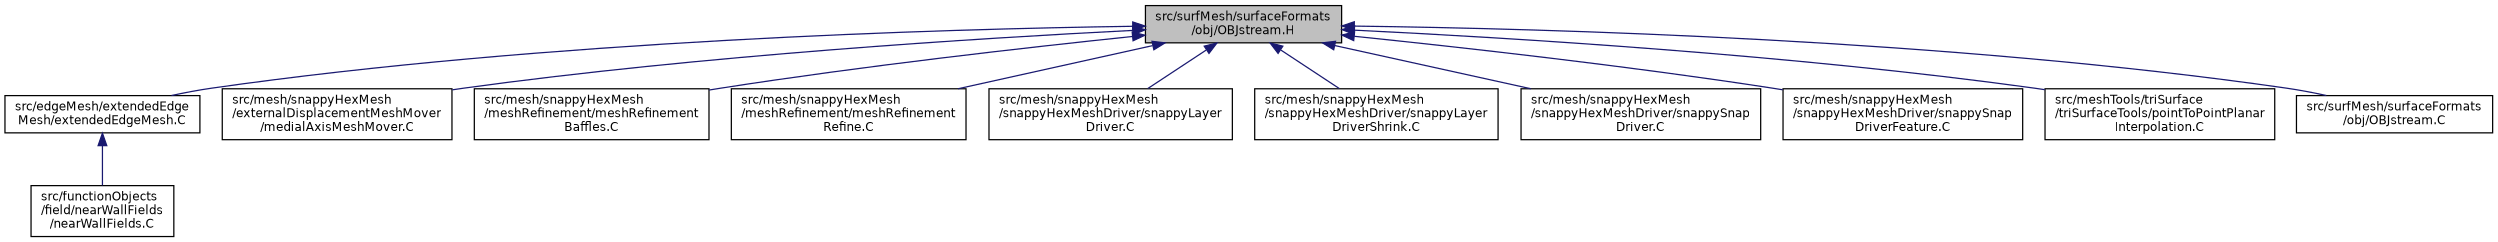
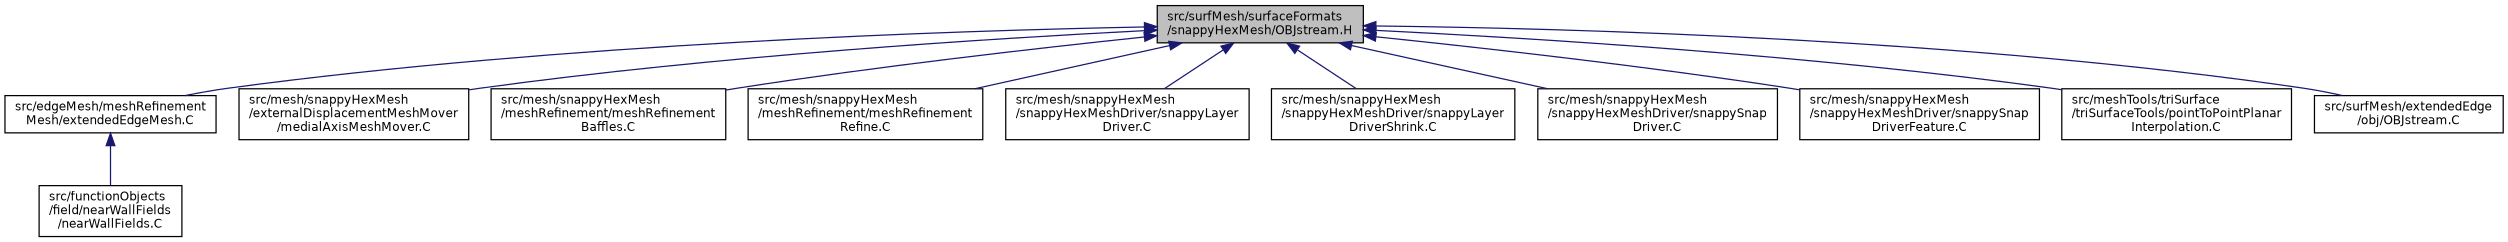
  digraph {
    node [color=black fontname=Helvetica fontsize=10 shape=record]
    edge [color=midnightblue dir=back fontname=Helvetica fontsize=10 labelfontname=Helvetica labelfontsize=10 style=solid]
-   n1 [fillcolor=grey75 fontcolor=black height=0.2 label="src/surfMesh/surfaceFormats\l/obj/OBJstream.H" style=filled width=0.4]
-   n2 [height=0.2 label="src/edgeMesh/extendedEdge\lMesh/extendedEdgeMesh.C" width=0.4]
+   n1 [fillcolor=grey75 fontcolor=black height=0.2 label="src/surfMesh/surfaceFormats\l/snappyHexMesh/OBJstream.H" style=filled width=0.4]
+   n2 [height=0.2 label="src/edgeMesh/meshRefinement\lMesh/extendedEdgeMesh.C" width=0.4]
    n3 [height=0.2 label="src/mesh/snappyHexMesh\l/externalDisplacementMeshMover\l/medialAxisMeshMover.C" width=0.4]
    n4 [height=0.2 label="src/mesh/snappyHexMesh\l/meshRefinement/meshRefinement\lBaffles.C" width=0.4]
    n5 [height=0.2 label="src/mesh/snappyHexMesh\l/meshRefinement/meshRefinement\lRefine.C" width=0.4]
    n6 [height=0.2 label="src/mesh/snappyHexMesh\l/snappyHexMeshDriver/snappyLayer\lDriver.C" width=0.4]
    n7 [height=0.2 label="src/mesh/snappyHexMesh\l/snappyHexMeshDriver/snappyLayer\lDriverShrink.C" width=0.4]
    n8 [height=0.2 label="src/mesh/snappyHexMesh\l/snappyHexMeshDriver/snappySnap\lDriver.C" width=0.4]
    n9 [height=0.2 label="src/mesh/snappyHexMesh\l/snappyHexMeshDriver/snappySnap\lDriverFeature.C" width=0.4]
    n10 [height=0.2 label="src/meshTools/triSurface\l/triSurfaceTools/pointToPointPlanar\lInterpolation.C" width=0.4]
-   n11 [height=0.2 label="src/surfMesh/surfaceFormats\l/obj/OBJstream.C" width=0.4]
+   n11 [height=0.2 label="src/surfMesh/extendedEdge\l/obj/OBJstream.C" width=0.4]
    n12 [height=0.2 label="src/functionObjects\l/field/nearWallFields\l/nearWallFields.C" width=0.4]
    n1 -> n2
    n1 -> n3
    n1 -> n4
    n1 -> n5
    n1 -> n6
    n1 -> n7
    n1 -> n8
    n1 -> n9
    n1 -> n10
    n1 -> n11
    n2 -> n12
  }
